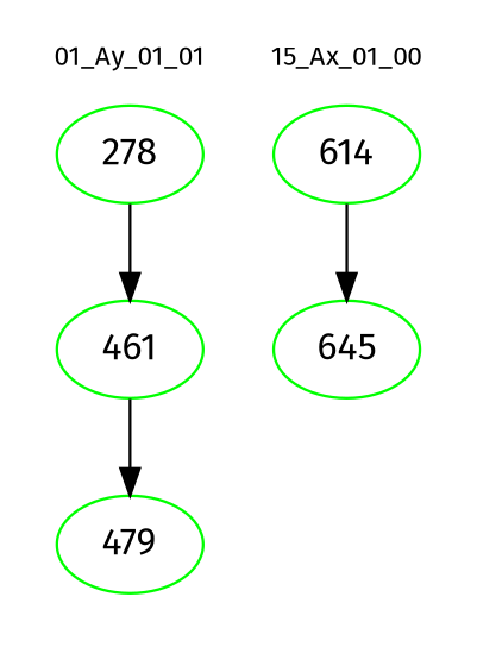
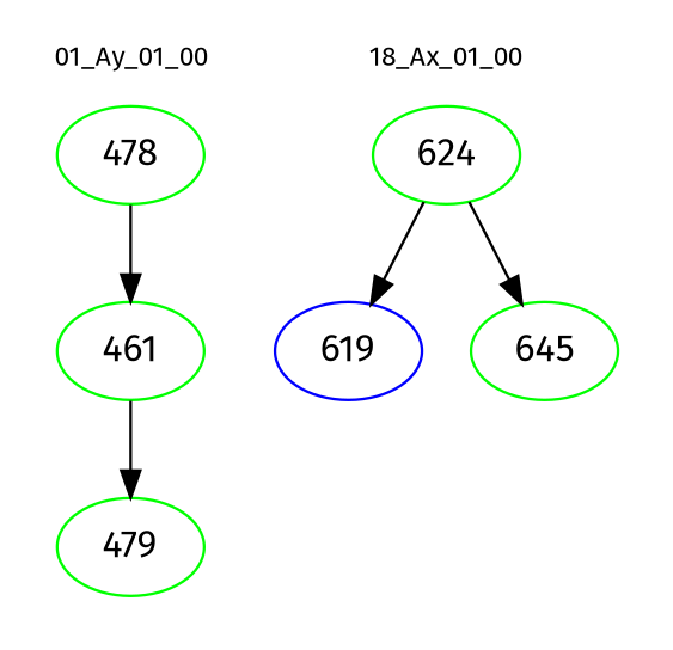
  digraph {
    fontname="Fira Sans"
    node [color=green fontname="Fira Sans"]
    edge [color=black fontname="Fira Sans"]
    n1 [label=461]
-   n2 [label=278]
+   n2 [label=478]
    n3 [label=479]
-   n4 [label=614]
+   n4 [label=624]
+   n5 [color=blue label=619]
    n6 [label=645]
    subgraph cluster_1 {
      color=white
      fontsize=10
-     label="01_Ay_01_01"
+     label="01_Ay_01_00"
      n1
      n2
      n3
    }
    subgraph cluster_2 {
      color=white
      fontsize=10
-     label="15_Ax_01_00"
+     label="18_Ax_01_00"
      n4
+     n5
      n6
    }
    n1 -> n3
    n2 -> n1
+   n4 -> n5
    n4 -> n6
  }
